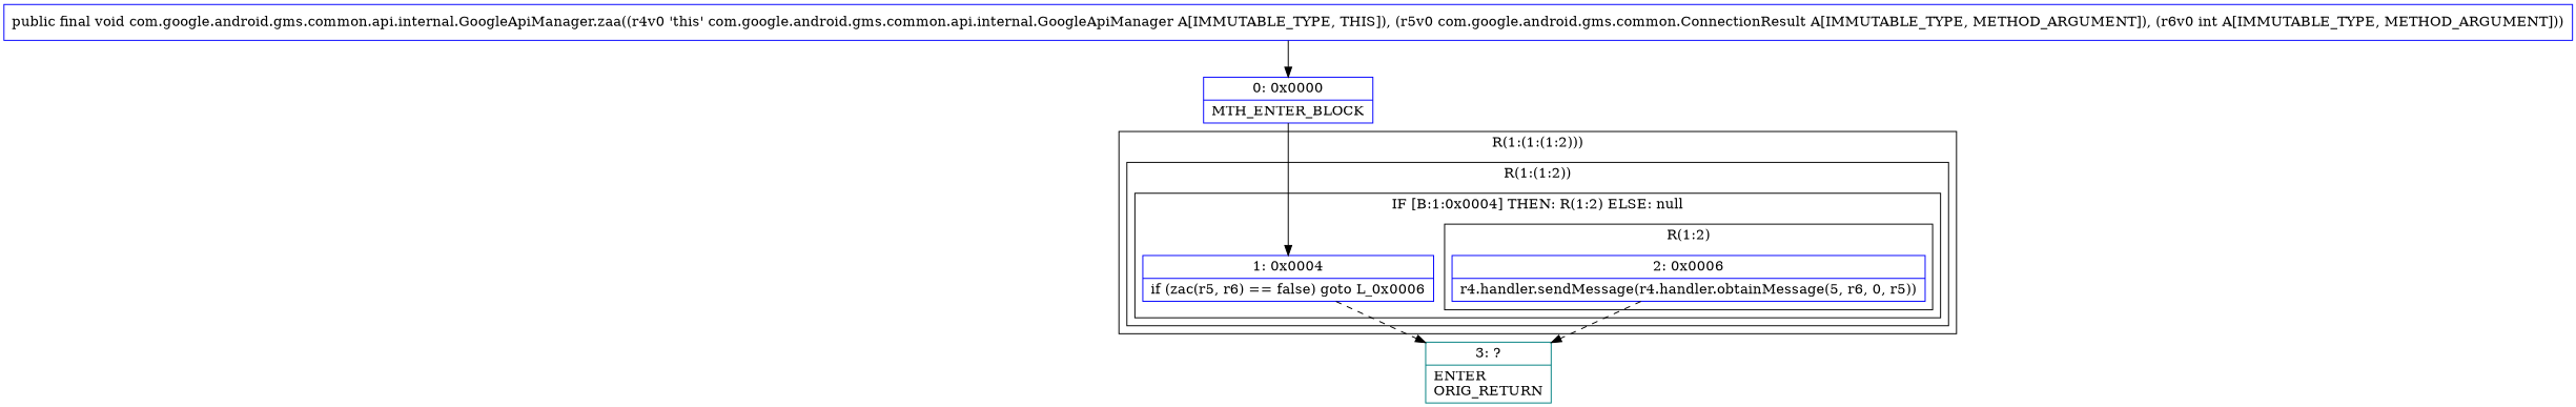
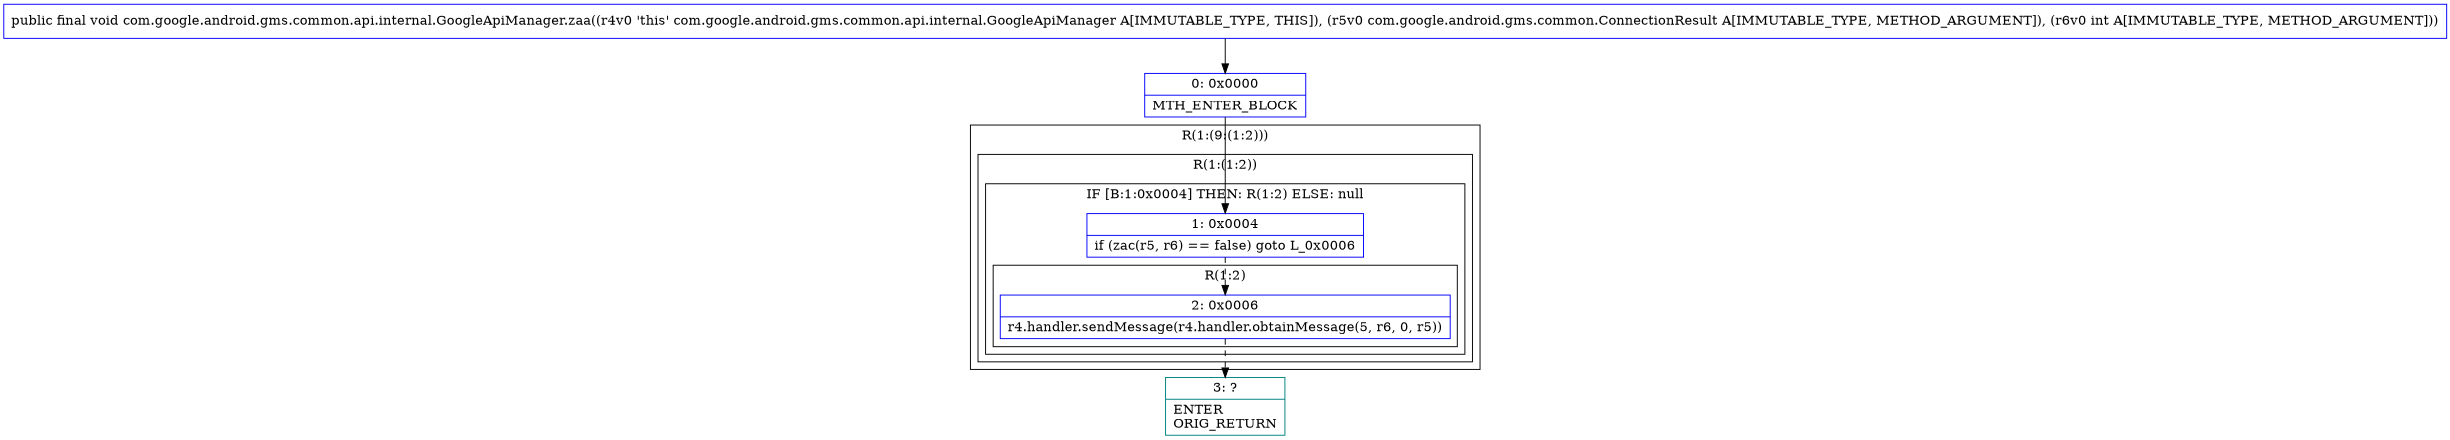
  digraph {
    node [color=blue shape=record]
    edge [style=dashed]
    n1 [label="{2\:\ 0x0006|r4.handler.sendMessage(r4.handler.obtainMessage(5, r6, 0, r5))\l}"]
    n2 [label="{1\:\ 0x0004|if (zac(r5, r6) == false) goto L_0x0006\l}"]
    n3 [color=teal label="{3\:\ ?|ENTER\lORIG_RETURN\l}"]
    n4 [label="{0\:\ 0x0000|MTH_ENTER_BLOCK\l}"]
    n5 [label="{public final void com.google.android.gms.common.api.internal.GoogleApiManager.zaa((r4v0 'this' com.google.android.gms.common.api.internal.GoogleApiManager A[IMMUTABLE_TYPE, THIS]), (r5v0 com.google.android.gms.common.ConnectionResult A[IMMUTABLE_TYPE, METHOD_ARGUMENT]), (r6v0 int A[IMMUTABLE_TYPE, METHOD_ARGUMENT])) }"]
    subgraph cluster_1 {
-     label="R(1:(1:(1:2)))"
+     label="R(1:(9:(1:2)))"
      subgraph cluster_2 {
        label="R(1:(1:2))"
        subgraph cluster_3 {
          label="IF [B:1:0x0004] THEN: R(1:2) ELSE: null"
          n2
          subgraph cluster_4 {
            label="R(1:2)"
            n1
          }
        }
      }
    }
    n1 -> n3
-   n2 -> n3
+   n2 -> n1
    n4 -> n2 [style=solid]
    n5 -> n4 [style=solid]
  }
